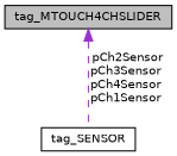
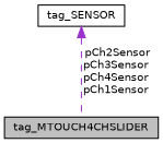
  digraph {
    node [color=black fontname=Helvetica fontsize=10 shape=record style=filled]
    n1 [fillcolor=grey75 fontcolor=black height=0.2 label=tag_MTOUCH4CHSLIDER width=0.4]
    n2 [fillcolor=white height=0.2 label=tag_SENSOR width=0.4]
-   n1 -> n2 [color=darkorchid3 dir=back fontname=Helvetica fontsize=10 label=" pCh2Sensor\npCh3Sensor\npCh4Sensor\npCh1Sensor" labelfontname=Helvetica labelfontsize=10 style=dashed]
+   n2 -> n1 [color=darkorchid3 dir=back fontname=Helvetica fontsize=10 label=" pCh2Sensor\npCh3Sensor\npCh4Sensor\npCh1Sensor" labelfontname=Helvetica labelfontsize=10 style=dashed]
  }
